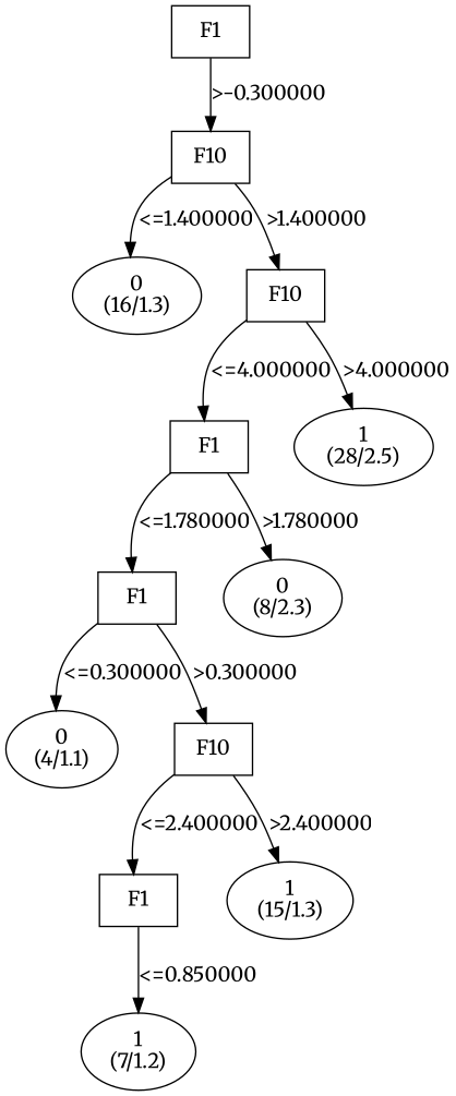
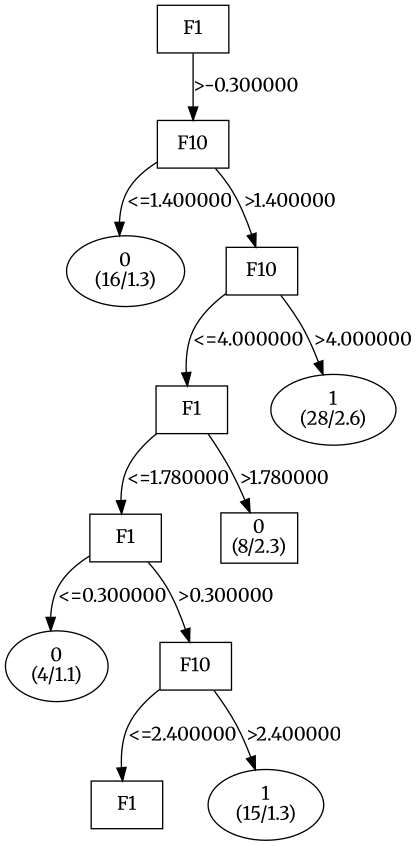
  digraph {
    fontname=Merriweather
    node [fontname=Merriweather shape=box]
    edge [fontname=Merriweather]
    n1 [label="F1\n"]
    n2 [label="F10\n"]
    n3 [label="0\n(16/1.3)" shape=ellipse]
    n4 [label="F10\n"]
    n5 [label="F1\n"]
-   n6 [label="1\n(28/2.5)" shape=ellipse]
+   n6 [label="1\n(28/2.6)" shape=ellipse]
    n7 [label="F1\n"]
-   n8 [label="0\n(8/2.3)" shape=ellipse]
+   n8 [label="0\n(8/2.3)"]
    n9 [label="0\n(4/1.1)" shape=ellipse]
    n10 [label="F10\n"]
    n11 [label="F1\n"]
    n12 [label="1\n(15/1.3)" shape=ellipse]
-   n13 [label="1\n(7/1.2)" shape=ellipse]
    n1 -> n2 [label=">-0.300000"]
    n2 -> n3 [label="<=1.400000"]
    n2 -> n4 [label=">1.400000"]
    n4 -> n5 [label="<=4.000000"]
    n4 -> n6 [label=">4.000000"]
    n5 -> n7 [label="<=1.780000"]
    n5 -> n8 [label=">1.780000"]
    n7 -> n9 [label="<=0.300000"]
    n7 -> n10 [label=">0.300000"]
    n10 -> n11 [label="<=2.400000"]
    n10 -> n12 [label=">2.400000"]
-   n11 -> n13 [label="<=0.850000"]
  }
